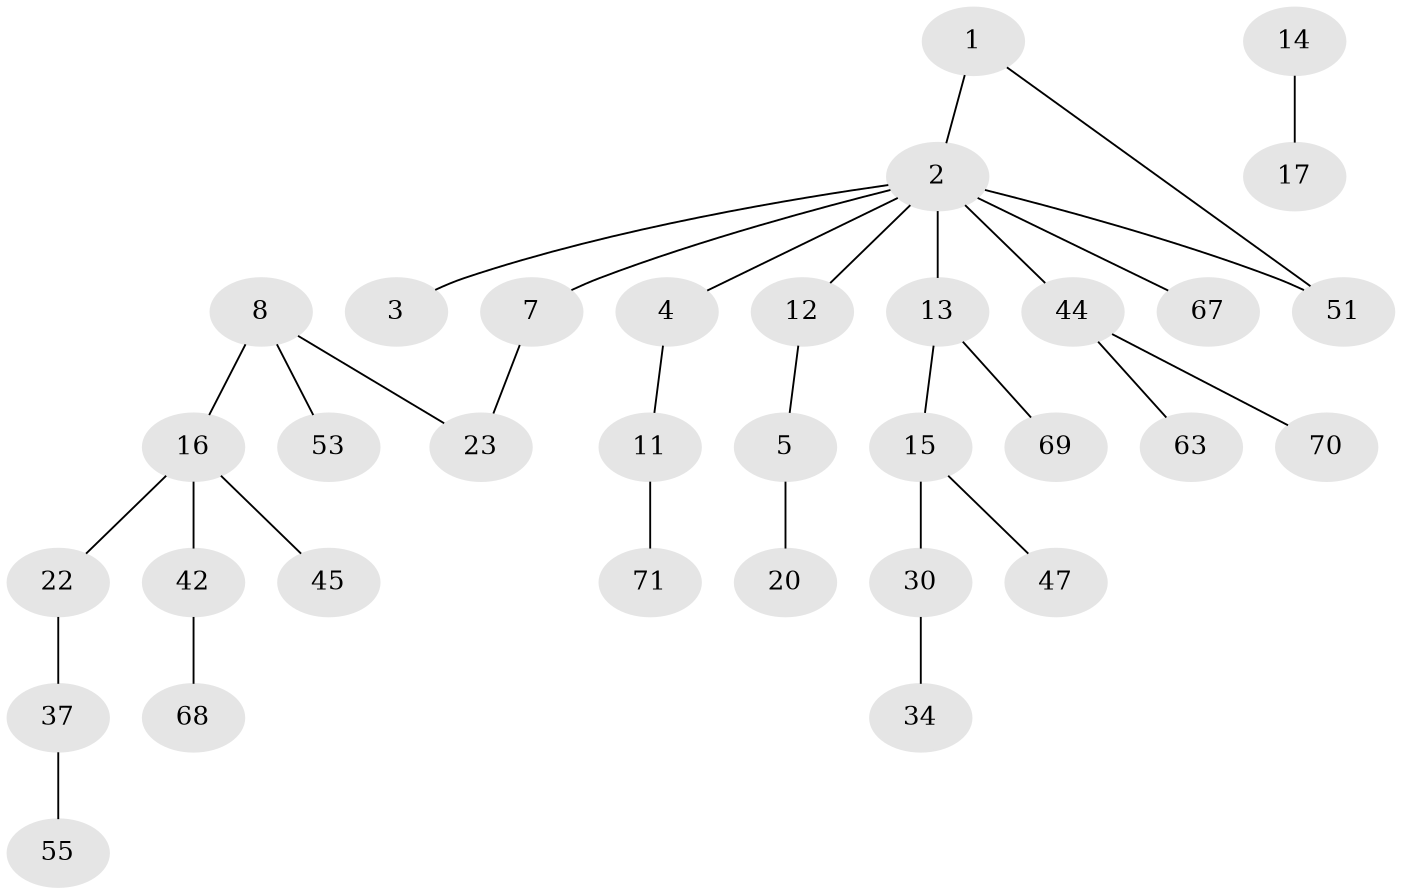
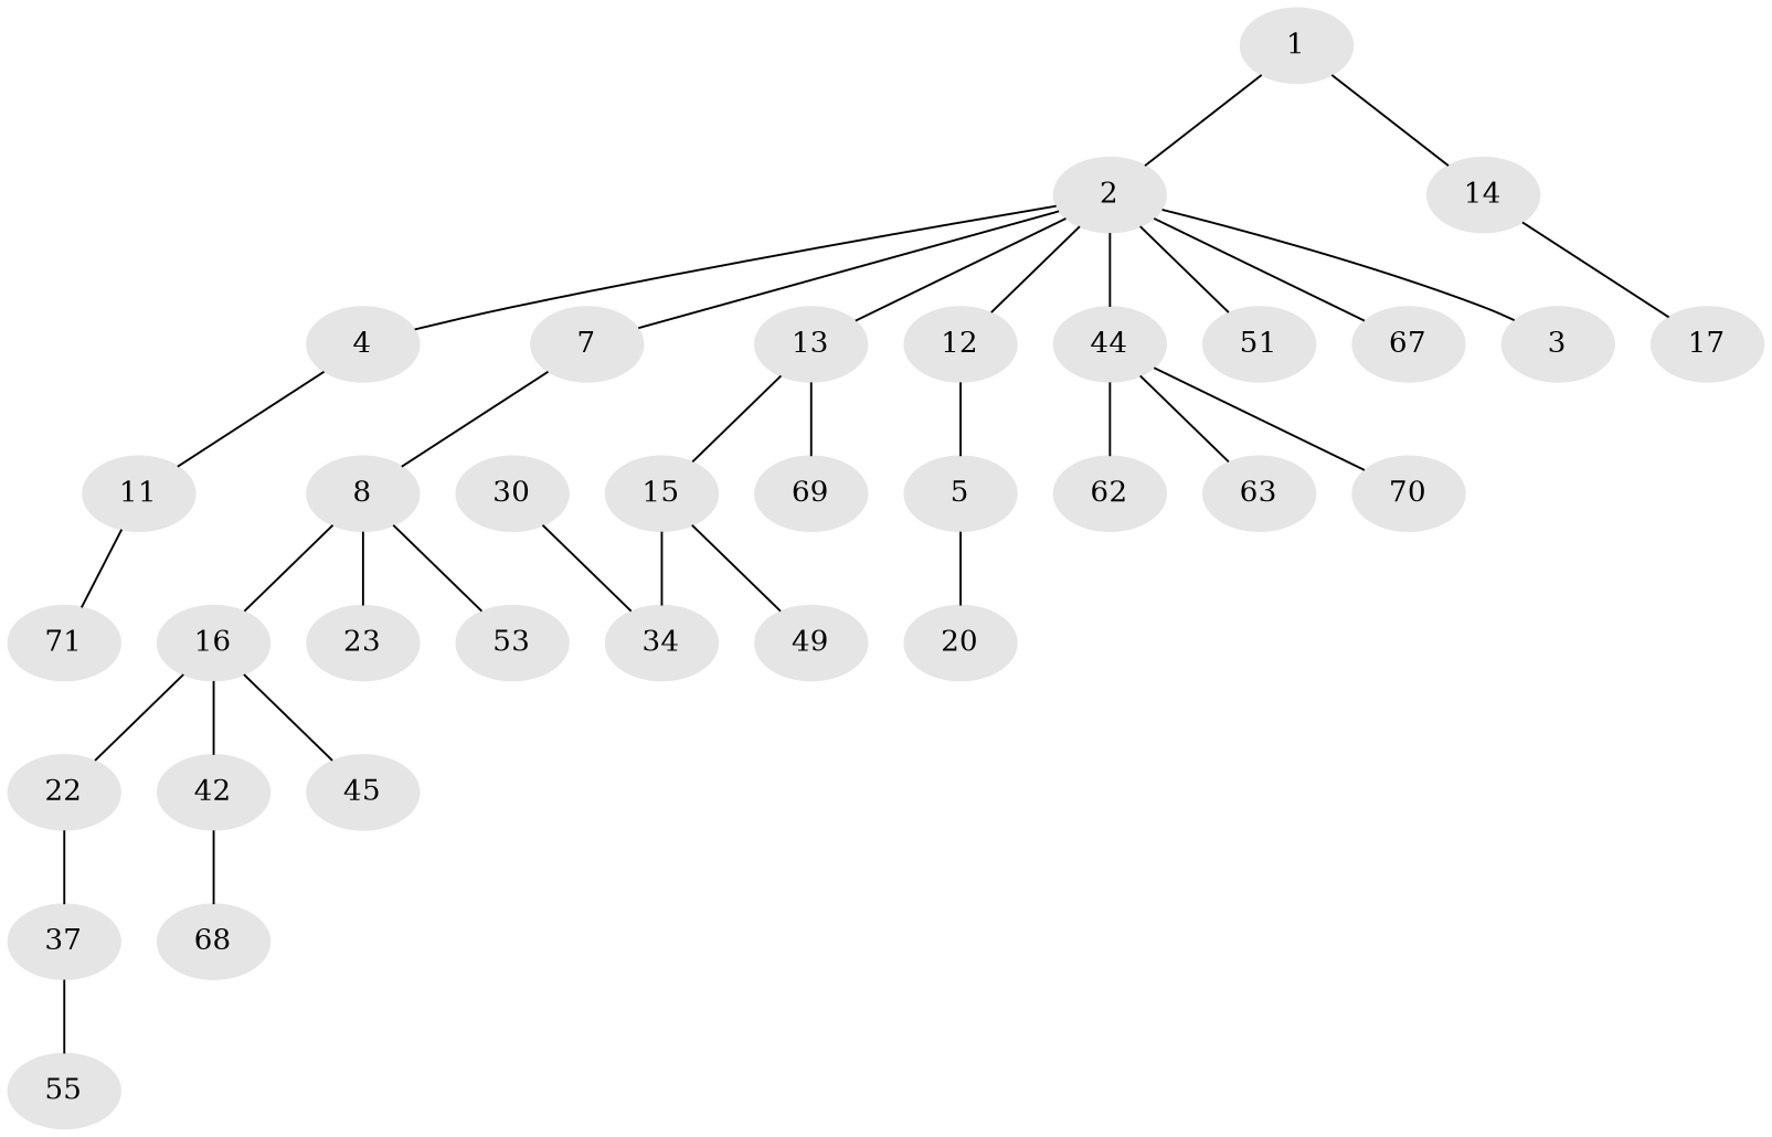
  graph {
    node [color=gray90 style=filled]
    2 [super="+9"]
    3 [super="+41+35+32"]
    4 [super="+6"]
    7 [super="+31"]
    12 [super="+58+39"]
    13 [super="+38+27"]
    44 [super="+46"]
    51 [super="+64"]
    67
    1
    14
    17
    11 [super="+50+26"]
    5 [super="+40"]
    20
    8 [super="+19+10+33"]
    15
    69
+   62 [super="+66"]
    63
    70
    71
    16 [super="+21"]
    23 [super="+25+28"]
    53
    22
    42 [super="+54"]
    45
    30 [super="+57+49"]
-   47
+   47 [label=49]
    34 [super="+59"]
    37
    68
    55
    2 -- 3
    2 -- 4
    2 -- 7
    2 -- 12
    2 -- 13
    2 -- 44
    2 -- 51
    2 -- 67
    4 -- 11
-   7 -- 23
+   7 -- 8
    12 -- 5
    13 -- 15
    13 -- 69
+   44 -- 62
    44 -- 63
    44 -- 70
    1 -- 2
-   1 -- 51
+   1 -- 14
    14 -- 17
    11 -- 71
    5 -- 20
    8 -- 16
    8 -- 23
    8 -- 53
-   15 -- 30
+   15 -- 34
    15 -- 47
    16 -- 22
    16 -- 42
    16 -- 45
    22 -- 37
    42 -- 68
    30 -- 34
    37 -- 55
  }
